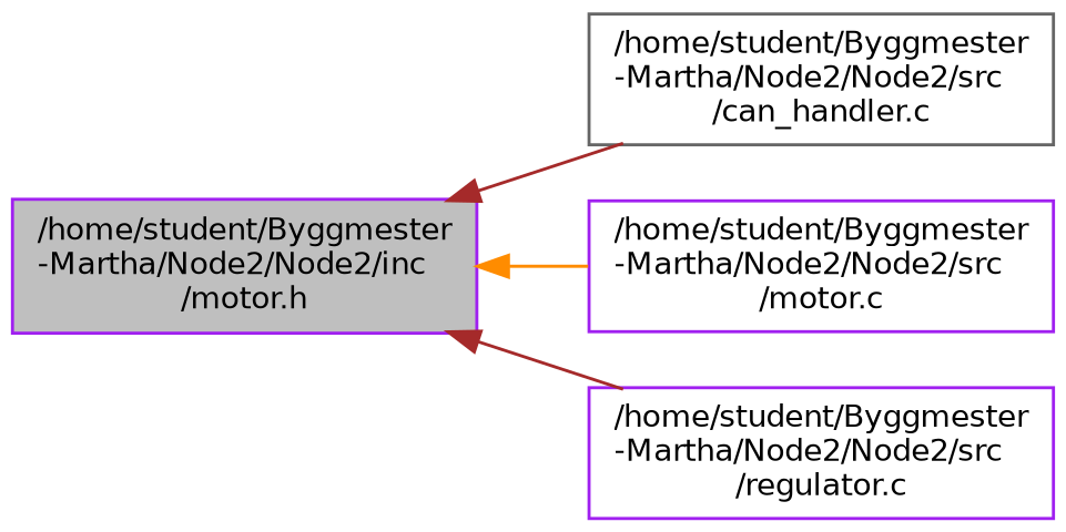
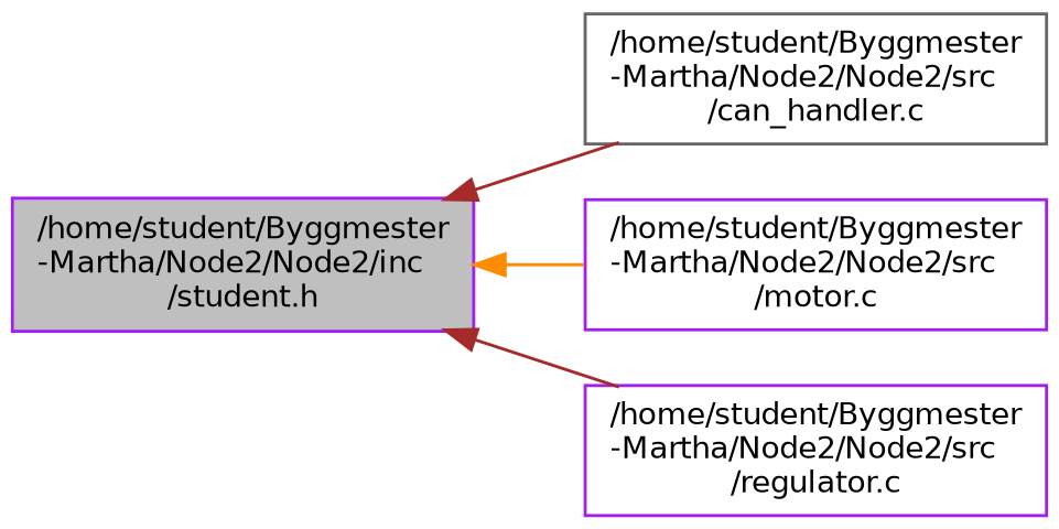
  digraph {
    rankdir=LR
    node [color=purple fillcolor=white fontname=Helvetica fontsize=10 shape=record style=filled]
    edge [color=brown dir=back fontname=Helvetica fontsize=10 labelfontname=Helvetica labelfontsize=10 style=solid]
-   n1 [fillcolor=grey75 fontcolor=black height=0.2 label="/home/student/Byggmester\l-Martha/Node2/Node2/inc\l/motor.h" width=0.4]
+   n1 [fillcolor=grey75 fontcolor=black height=0.2 label="/home/student/Byggmester\l-Martha/Node2/Node2/inc\l/student.h" width=0.4]
    n2 [color=gray40 height=0.2 label="/home/student/Byggmester\l-Martha/Node2/Node2/src\l/can_handler.c" width=0.4]
    n3 [height=0.2 label="/home/student/Byggmester\l-Martha/Node2/Node2/src\l/motor.c" width=0.4]
    n4 [height=0.2 label="/home/student/Byggmester\l-Martha/Node2/Node2/src\l/regulator.c" width=0.4]
    n1 -> n2
    n1 -> n3 [color=darkorange]
    n1 -> n4
  }
